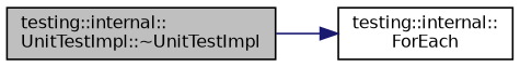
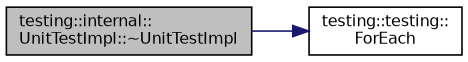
  digraph {
    rankdir=LR
    node [color=black fontname=Helvetica fontsize=10 shape=record style=filled]
    n1 [fillcolor=grey75 fontcolor=black height=0.2 label="testing::internal::\lUnitTestImpl::~UnitTestImpl" width=0.4]
-   n2 [fillcolor=white height=0.2 label="testing::internal::\lForEach" width=0.4]
+   n2 [fillcolor=white height=0.2 label="testing::testing::\lForEach" width=0.4]
    n1 -> n2 [color=midnightblue fontname=Helvetica fontsize=10 labelfontname=Helvetica labelfontsize=10 style=solid]
  }
